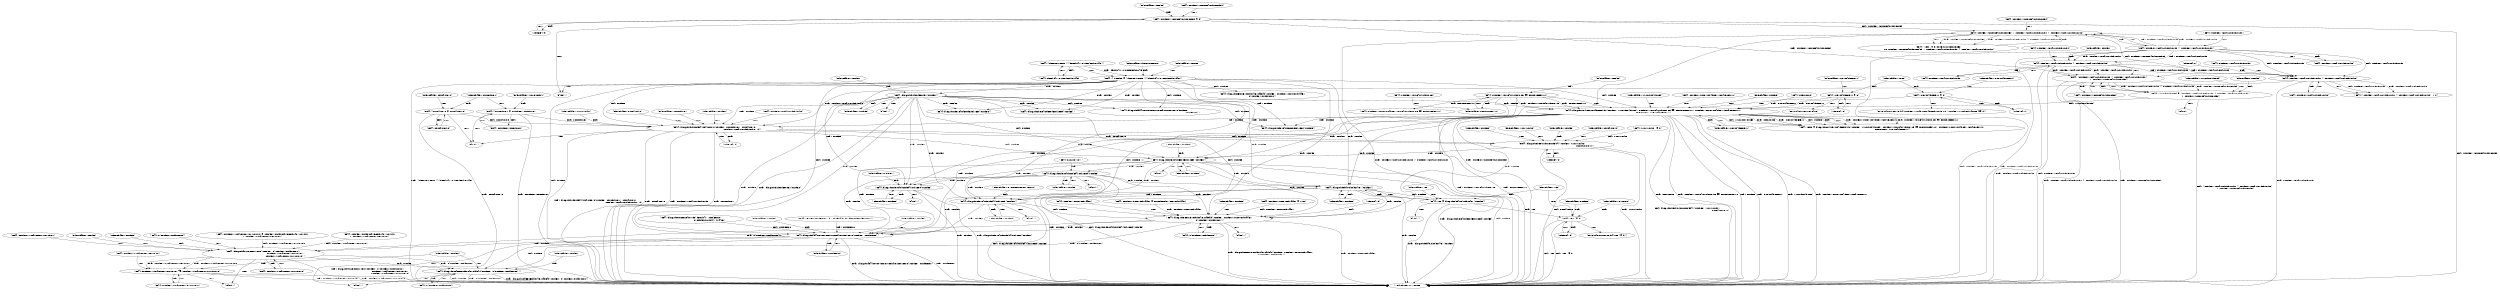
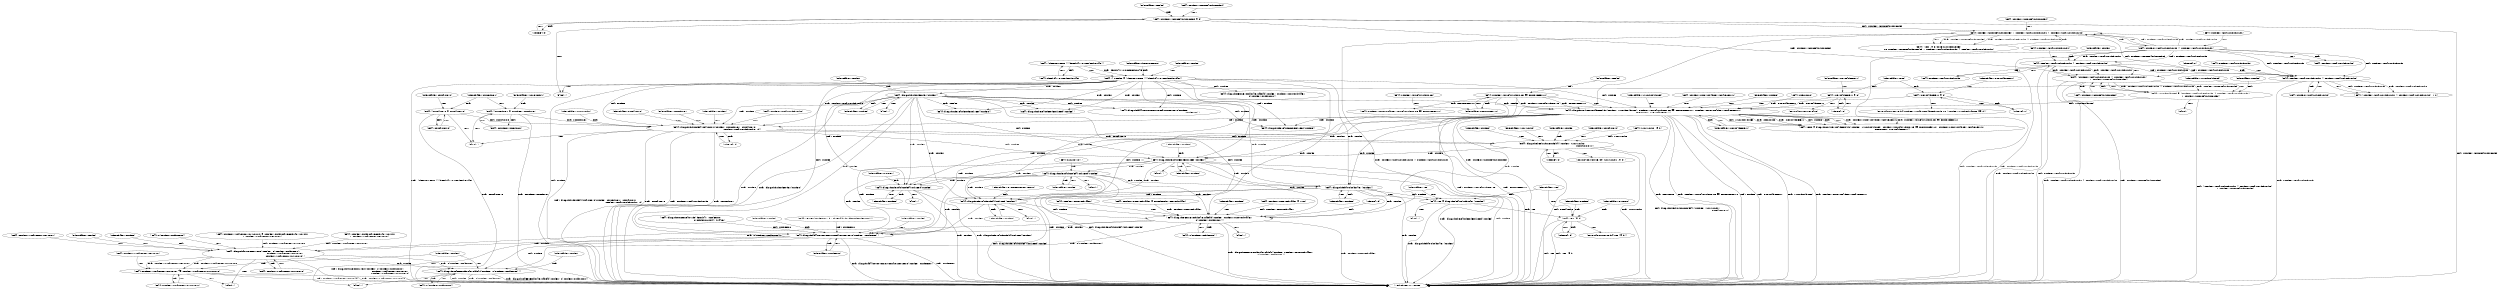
  digraph {
    fontname="DejaVu Sans Mono"
    node [fontname="DejaVu Sans Mono"]
    edge [fontname="DejaVu Sans Mono"]
    n1 [label="(Call,ih264d_init_deblk_tfr_ctxt(ps_dec, ps_pad_mgr, ps_tfr_cxt,\n                                           ps_dec->u2_frm_wd_in_mbs, 0))"]
    n2 [label="(Call,ih264d_check_mb_map_deblk(ps_dec, u4_num_mbs,\n                                                   ps_tfr_cxt,1))"]
    n3 [label="(Call,ih264d_signal_decode_thread(ps_dec))"]
    n4 [label="(Literal,0)"]
    n5 [label="(MethodReturn,WORD32)"]
    n6 [label="(Block,)"]
+   n7 [label="(ControlStructure,if(u4_num_mbs != 0))"]
    n8 [label="(Literal,1)"]
    n9 [label="(Call,ih264d_signal_bs_deblk_thread(ps_dec))"]
    n10 [label="(Call,ih264d_deblock_display(ps_dec))"]
    n11 [label="(Call,ih264d_signal_bs_deblk_thread(ps_dec))"]
    n12 [label="(Call,ih264d_get_next_display_field(ps_dec, ps_dec->ps_out_buffer,\n &(ps_dec->s_disp_op)))"]
    n13 [label="(Call,ih264d_fill_output_struct_from_context(ps_dec, ps_dec_op))"]
    n14 [label="(Call,ih264d_signal_bs_deblk_thread(ps_dec))"]
    n15 [label="(Identifier,ps_dec)"]
    n16 [label="(Block,)"]
    n17 [label="(Call,ih264d_init_decoder(ps_dec))"]
    n18 [label="(Call,ih264d_mark_err_slice_skip(ps_dec, num_mb_skipped, ps_dec->u1_nal_unit_type == IDR_SLICE_NAL, ps_dec->ps_cur_slice->u2_frame_num,\n &temp_poc, prev_slice_err))"]
    n19 [label="(Call,ih264d_signal_decode_thread(ps_dec))"]
    n20 [label="(Call,ih264d_signal_decode_thread(ps_dec))"]
    n21 [label="(Call,ih264d_fill_output_struct_from_context(ps_dec,\n                                                           ps_dec_op))"]
    n22 [label="(Call,ih264d_signal_decode_thread(ps_dec))"]
    n23 [label="(Identifier,ps_dec)"]
    n24 [label="(Block,)"]
    n25 [label="(Identifier,prev_slice_err)"]
    n26 [label="(Call,ret1 = ih264d_mark_err_slice_skip(ps_dec, num_mb_skipped, ps_dec->u1_nal_unit_type == IDR_SLICE_NAL, ps_dec->ps_cur_slice->u2_frame_num,\n &temp_poc, prev_slice_err))"]
    n27 [label="(Block,)"]
    n28 [label="(Identifier,ps_dec)"]
    n29 [label="(Call,ret = ih264d_deblock_display(ps_dec))"]
    n30 [label="(Identifier,ps_dec)"]
    n31 [label="(Identifier,ps_dec)"]
    n32 [label="(Block,)"]
    n33 [label="(Call,ih264d_format_convert(ps_dec, &(ps_dec->s_disp_op),\n                                  ps_dec->u4_fmt_conv_cur_row,\n                                  ps_dec->u4_fmt_conv_num_rows))"]
    n34 [label="(Call,ih264d_release_display_field(ps_dec, &(ps_dec->s_disp_op)))"]
    n35 [label="(Block,)"]
    n36 [label="(Call,&(ps_dec->s_disp_op))"]
    n37 [label="(Identifier,ps_dec_op)"]
    n38 [label="(Block,)"]
    n39 [label="(Call,* ps_dec = (dec_struct_t *)(dec_hdl->pv_codec_handle))"]
    n40 [label="(Call,ih264d_get_next_display_field(ps_dec, ps_dec->ps_out_buffer,\n &(ps_dec->s_disp_op)))"]
    n41 [label="(Block,)"]
    n42 [label="(Call,(dec_struct_t *)(dec_hdl->pv_codec_handle))"]
    n43 [label="(Call,dec_hdl->pv_codec_handle)"]
    n44 [label="(Call,num_mb_skipped = (ps_dec->u2_frm_ht_in_mbs * ps_dec->u2_frm_wd_in_mbs)\n - ps_dec->u2_total_mbs_coded)"]
    n45 [label="(Call,(ps_dec->u2_frm_ht_in_mbs * ps_dec->u2_frm_wd_in_mbs)\n - ps_dec->u2_total_mbs_coded)"]
    n46 [label="(Block,)"]
    n47 [label="(Call,ps_dec->u2_total_mbs_coded)"]
    n48 [label="(Call,ps_dec->u2_frm_ht_in_mbs * ps_dec->u2_frm_wd_in_mbs)"]
    n49 [label="(Call,ps_dec->u2_frm_wd_in_mbs * ps_dec->u2_frm_ht_in_mbs)"]
    n50 [label="(Call,ps_dec->u2_frm_wd_in_mbs)"]
    n51 [label="(Call,(ps_dec->u2_frm_wd_in_mbs * ps_dec->u2_frm_ht_in_mbs) - 1)"]
    n52 [label="(Call,ps_dec->u2_frm_ht_in_mbs)"]
    n53 [label="(Call,ps_dec->u2_frm_ht_in_mbs * ps_dec->u2_frm_wd_in_mbs)"]
    n54 [label="(Call,ps_dec->u2_total_mbs_coded < ps_dec->u2_frm_ht_in_mbs * ps_dec->u2_frm_wd_in_mbs)"]
    n55 [label="(Call,ps_dec->u2_frm_wd_in_mbs)"]
    n56 [label="(Call,(ret != IVD_MEM_ALLOC_FAILED)\n && ps_dec->u2_total_mbs_coded < ps_dec->u2_frm_ht_in_mbs * ps_dec->u2_frm_wd_in_mbs)"]
    n57 [label="(Call,ps_dec->u2_total_mbs_coded = 0)"]
    n58 [label="(Literal,0)"]
    n59 [label="(Call,ps_dec->u1_nal_unit_type == IDR_SLICE_NAL)"]
    n60 [label="(Call,ps_dec->ps_cur_slice->u1_nal_unit_type == IDR_SLICE_NAL)"]
    n61 [label="(Identifier,IDR_SLICE_NAL)"]
    n62 [label="(Call,prev_slice_err = 2)"]
    n63 [label="(Literal,2)"]
    n64 [label="(ControlStructure,else)"]
    n65 [label="(Call,prev_slice_err = 1)"]
    n66 [label="(Literal,1)"]
    n67 [label="(ControlStructure,if(ps_dec->u4_first_slice_in_pic && (ps_dec->u4_pic_buf_got == 0)))"]
    n68 [label="(Call,*ps_pad_mgr = &ps_dec->s_pad_mgr)"]
    n69 [label="(Call,&ps_dec->s_pad_mgr)"]
    n70 [label="(Call,*ps_tfr_cxt = &s_tfr_ctxt)"]
    n71 [label="(Call,&s_tfr_ctxt)"]
    n72 [label="(Block,)"]
    n73 [label="(Identifier,ps_dec)"]
    n74 [label="(Call,ret != 0)"]
    n75 [label="(Block,)"]
    n76 [label="(Literal,0)"]
    n77 [label="(ControlStructure,if(ret != 0))"]
    n78 [label="(Call,ps_dec->u4_fmt_conv_cur_row += ps_dec->u4_fmt_conv_num_rows)"]
    n79 [label="(Call,ps_dec->u4_fmt_conv_num_rows)"]
    n80 [label="(Block,)"]
    n81 [label="(Call,&(ps_dec->s_disp_op))"]
    n82 [label="(Call,ps_dec->u4_fmt_conv_num_rows)"]
    n83 [label="(Call,u4_num_mbs != 0)"]
    n84 [label="(Literal,1)"]
    n85 [label="(Identifier,ps_dec)"]
    n86 [label="(Identifier,ps_dec)"]
    n87 [label="(Call,ih264d_parse_nal_unit(dec_hdl, ps_dec_op,\n                              pu1_bitstrm_buf, buflen))"]
    n88 [label="(Identifier,ps_tfr_cxt)"]
    n89 [label="(Identifier,ps_dec)"]
    n90 [label="(Identifier,ret)"]
    n91 [label="(Identifier,ps_pad_mgr)"]
    n92 [label="(Identifier,ps_pad_mgr)"]
    n93 [label="(Identifier,IV_FAIL)"]
    n94 [label="(Identifier,num_mb_skipped)"]
    n95 [label="(Identifier,ps_tfr_cxt)"]
    n96 [label="(Call,ps_dec->u2_frm_ht_in_mbs)"]
    n97 [label="(Identifier,ps_dec)"]
    n98 [label="(Call,ps_dec->u2_frm_ht_in_mbs)"]
    n99 [label="(Identifier,u4_max_addr)"]
    n100 [label="(Identifier,ps_dec)"]
    n101 [label="(Identifier,ps_tfr_cxt)"]
    n102 [label="(Identifier,ret)"]
    n103 [label="(Literal,0)"]
    n104 [label="(Identifier,ps_dec)"]
    n105 [label="(Identifier,u4_num_mbs)"]
    n106 [label="(Call,ps_dec->u2_total_mbs_coded)"]
    n107 [label="(Identifier,ps_dec)"]
    n108 [label="(Identifier,ps_dec)"]
    n109 [label="(Identifier,prev_slice_err)"]
    n110 [label="(Identifier,ps_dec)"]
    n111 [label="(Identifier,ps_dec)"]
    n112 [label="(Identifier,ps_dec)"]
    n113 [label="(Call,DATA_SYNC())"]
    n114 [label="(Call,ps_dec->u4_fmt_conv_cur_row)"]
    n115 [label="(Identifier,ps_dec)"]
    n116 [label="(Call,&(ps_dec->s_disp_op))"]
    n117 [label="(Identifier,ps_dec)"]
    n118 [label="(Identifier,ps_dec)"]
    n119 [label="(Identifier,ps_dec)"]
    n120 [label="(Identifier,ps_dec)"]
    n121 [label="(Identifier,IV_FAIL)"]
    n122 [label="(Call,ps_dec->u2_frm_wd_in_mbs)"]
    n123 [label="(Call,ps_dec->u4_fmt_conv_num_rows = ps_dec->s_disp_frame_info.u4_y_ht\n - ps_dec->u4_fmt_conv_cur_row)"]
    n124 [label="(Call,ps_dec->u1_nal_unit_type)"]
    n125 [label="(Identifier,IVD_DECODE_FRAME_OUT)"]
    n126 [label="(Call,&temp_poc)"]
    n127 [label="(Call,ps_dec->u2_frm_wd_in_mbs)"]
    n128 [label="(Call,ps_dec->ps_out_buffer)"]
    n129 [label="(Call,ps_dec->s_disp_frame_info.u4_y_ht\n - ps_dec->u4_fmt_conv_cur_row)"]
    n130 [label="(Call,ps_dec->ps_out_buffer = &ps_dec_ip->s_out_buffer)"]
    n131 [label="(Identifier,prev_slice_err)"]
    n132 [label="(Identifier,ret1)"]
    n133 [label="(Identifier,i4_err_status)"]
    n134 [label="(Identifier,ps_dec)"]
    n135 [label="(Identifier,u4_num_mbs)"]
    n136 [label="(Call,memset(ps_dec_op, 0, sizeof(ivd_video_decode_op_t)))"]
    n137 [label="(Identifier,num_mb_skipped)"]
    n138 [label="(Call,ps_dec->ps_cur_slice->u2_frame_num)"]
    n139 [label="(Call,ps_dec->u2_total_mbs_coded)"]
    n140 [label="(Call,ps_dec->u4_fmt_conv_cur_row)"]
    n141 [label="(Identifier,ps_dec)"]
    n142 [label="(Identifier,ps_dec)"]
    n143 [label="(Call,ps_dec->ps_out_buffer = NULL)"]
    n1 -> n2 [label="DDG: ps_dec"]
    n1 -> n2 [label="DDG: ps_tfr_cxt"]
    n1 -> n3 [label="DDG: ps_dec"]
    n1 -> n4 [label="CFG: "]
    n1 -> n5 [label="DDG: ih264d_init_deblk_tfr_ctxt(ps_dec, ps_pad_mgr, ps_tfr_cxt,\n                                           ps_dec->u2_frm_wd_in_mbs, 0)"]
    n1 -> n5 [label="DDG: ps_pad_mgr"]
    n1 -> n5 [label="DDG: ps_tfr_cxt"]
    n1 -> n5 [label="DDG: ps_dec->u2_frm_wd_in_mbs"]
    n1 -> n6 [label="AST: "]
    n2 -> n3 [label="DDG: ps_dec"]
    n2 -> n5 [label="DDG: u4_num_mbs"]
    n2 -> n5 [label="DDG: ih264d_check_mb_map_deblk(ps_dec, u4_num_mbs,\n                                                   ps_tfr_cxt,1)"]
    n2 -> n5 [label="DDG: ps_tfr_cxt"]
+   n2 -> n7 [label="AST: "]
    n2 -> n8 [label="CFG: "]
    n3 -> n5 [label="DDG: ps_dec"]
    n3 -> n5 [label="DDG: ih264d_signal_decode_thread(ps_dec)"]
    n3 -> n9 [label="DDG: ps_dec"]
    n3 -> n10 [label="DDG: ps_dec"]
    n3 -> n11 [label="DDG: ps_dec"]
    n3 -> n12 [label="DDG: ps_dec"]
    n3 -> n13 [label="DDG: ps_dec"]
    n3 -> n14 [label="DDG: ps_dec"]
    n3 -> n15 [label="CFG: "]
    n3 -> n16 [label="AST: "]
    n4 -> n1 [label="AST: "]
    n8 -> n2 [label="AST: "]
    n9 -> n5 [label="DDG: ps_dec"]
    n9 -> n5 [label="DDG: ih264d_signal_bs_deblk_thread(ps_dec)"]
    n9 -> n27 [label="AST: "]
    n9 -> n28 [label="CFG: "]
    n10 -> n5 [label="DDG: ps_dec"]
    n10 -> n11 [label="DDG: ps_dec"]
    n10 -> n12 [label="DDG: ps_dec"]
    n10 -> n13 [label="DDG: ps_dec"]
    n10 -> n29 [label="AST: "]
    n10 -> n29 [label="DDG: ps_dec"]
    n10 -> n30 [label="CFG: "]
    n11 -> n5 [label="DDG: ih264d_signal_bs_deblk_thread(ps_dec)"]
    n11 -> n12 [label="DDG: ps_dec"]
    n11 -> n13 [label="DDG: ps_dec"]
    n11 -> n31 [label="CFG: "]
    n11 -> n32 [label="AST: "]
    n12 -> n5 [label="DDG: ps_dec->ps_out_buffer"]
    n12 -> n5 [label="DDG: ih264d_get_next_display_field(ps_dec, ps_dec->ps_out_buffer,\n &(ps_dec->s_disp_op))"]
    n12 -> n13 [label="DDG: ps_dec"]
    n12 -> n33 [label="DDG: &(ps_dec->s_disp_op)"]
    n12 -> n34 [label="DDG: &(ps_dec->s_disp_op)"]
    n12 -> n35 [label="AST: "]
    n12 -> n36 [label="CFG: "]
    n13 -> n5 [label="DDG: ih264d_fill_output_struct_from_context(ps_dec, ps_dec_op)"]
    n13 -> n5 [label="DDG: ps_dec_op"]
    n13 -> n33 [label="DDG: ps_dec"]
    n13 -> n34 [label="DDG: ps_dec"]
    n13 -> n37 [label="CFG: "]
    n13 -> n38 [label="AST: "]
    n14 -> n5 [label="DDG: ps_dec"]
    n14 -> n5 [label="DDG: ih264d_signal_bs_deblk_thread(ps_dec)"]
    n14 -> n9 [label="DDG: ps_dec"]
    n14 -> n10 [label="DDG: ps_dec"]
    n14 -> n11 [label="DDG: ps_dec"]
    n14 -> n12 [label="DDG: ps_dec"]
    n14 -> n13 [label="DDG: ps_dec"]
    n14 -> n72 [label="AST: "]
    n14 -> n73 [label="CFG: "]
    n15 -> n3 [label="AST: "]
    n17 -> n1 [label="DDG: ps_dec"]
    n17 -> n3 [label="DDG: ps_dec"]
    n17 -> n5 [label="DDG: ps_dec"]
    n17 -> n5 [label="DDG: ih264d_init_decoder(ps_dec)"]
    n17 -> n9 [label="DDG: ps_dec"]
    n17 -> n10 [label="DDG: ps_dec"]
    n17 -> n11 [label="DDG: ps_dec"]
    n17 -> n12 [label="DDG: ps_dec"]
    n17 -> n13 [label="DDG: ps_dec"]
    n17 -> n18 [label="DDG: ps_dec"]
    n17 -> n19 [label="DDG: ps_dec"]
    n17 -> n20 [label="DDG: ps_dec"]
    n17 -> n21 [label="DDG: ps_dec"]
    n17 -> n22 [label="DDG: ps_dec"]
    n17 -> n23 [label="CFG: "]
    n17 -> n24 [label="AST: "]
    n18 -> n1 [label="DDG: ps_dec"]
    n18 -> n3 [label="DDG: ps_dec"]
    n18 -> n5 [label="DDG: num_mb_skipped"]
    n18 -> n5 [label="DDG: ps_dec->ps_cur_slice->u2_frame_num"]
    n18 -> n5 [label="DDG: &temp_poc"]
    n18 -> n5 [label="DDG: ps_dec->u1_nal_unit_type == IDR_SLICE_NAL"]
    n18 -> n5 [label="DDG: ps_dec"]
    n18 -> n5 [label="DDG: prev_slice_err"]
    n18 -> n9 [label="DDG: ps_dec"]
    n18 -> n10 [label="DDG: ps_dec"]
    n18 -> n11 [label="DDG: ps_dec"]
    n18 -> n12 [label="DDG: ps_dec"]
    n18 -> n13 [label="DDG: ps_dec"]
    n18 -> n19 [label="DDG: ps_dec"]
    n18 -> n25 [label="CFG: "]
    n18 -> n26 [label="AST: "]
    n18 -> n26 [label="DDG: ps_dec->ps_cur_slice->u2_frame_num"]
    n18 -> n26 [label="DDG: ps_dec->u1_nal_unit_type == IDR_SLICE_NAL"]
    n18 -> n26 [label="DDG: num_mb_skipped"]
    n18 -> n26 [label="DDG: &temp_poc"]
    n18 -> n26 [label="DDG: prev_slice_err"]
    n18 -> n26 [label="DDG: ps_dec"]
    n23 -> n17 [label="AST: "]
    n25 -> n18 [label="AST: "]
    n26 -> n18 [label="CFG: "]
    n28 -> n9 [label="AST: "]
    n29 -> n5 [label="DDG: ih264d_deblock_display(ps_dec)"]
-   n29 -> n10 [label="CFG: "]
    n29 -> n74 [label="DDG: ret"]
    n29 -> n75 [label="AST: "]
    n30 -> n10 [label="AST: "]
    n31 -> n11 [label="AST: "]
    n33 -> n5 [label="DDG: ih264d_format_convert(ps_dec, &(ps_dec->s_disp_op),\n                                  ps_dec->u4_fmt_conv_cur_row,\n                                  ps_dec->u4_fmt_conv_num_rows)"]
    n33 -> n34 [label="DDG: ps_dec"]
    n33 -> n34 [label="DDG: &(ps_dec->s_disp_op)"]
    n33 -> n78 [label="DDG: ps_dec->u4_fmt_conv_num_rows"]
    n33 -> n78 [label="DDG: ps_dec->u4_fmt_conv_cur_row"]
    n33 -> n79 [label="CFG: "]
    n33 -> n80 [label="AST: "]
    n34 -> n5 [label="DDG: ih264d_release_display_field(ps_dec, &(ps_dec->s_disp_op))"]
    n34 -> n5 [label="DDG: ps_dec"]
    n34 -> n5 [label="DDG: &(ps_dec->s_disp_op)"]
    n34 -> n38 [label="AST: "]
    n34 -> n81 [label="CFG: "]
    n36 -> n12 [label="AST: "]
    n37 -> n13 [label="AST: "]
    n39 -> n1 [label="DDG: ps_dec"]
    n39 -> n3 [label="DDG: ps_dec"]
    n39 -> n5 [label="DDG: (dec_struct_t *)(dec_hdl->pv_codec_handle)"]
    n39 -> n5 [label="DDG: ps_dec"]
    n39 -> n9 [label="DDG: ps_dec"]
    n39 -> n10 [label="DDG: ps_dec"]
    n39 -> n11 [label="DDG: ps_dec"]
    n39 -> n12 [label="DDG: ps_dec"]
    n39 -> n13 [label="DDG: ps_dec"]
    n39 -> n17 [label="DDG: ps_dec"]
    n39 -> n18 [label="DDG: ps_dec"]
    n39 -> n19 [label="DDG: ps_dec"]
    n39 -> n20 [label="DDG: ps_dec"]
    n39 -> n21 [label="DDG: ps_dec"]
    n39 -> n22 [label="DDG: ps_dec"]
    n39 -> n40 [label="DDG: ps_dec"]
    n39 -> n41 [label="AST: "]
    n42 -> n39 [label="AST: "]
    n42 -> n39 [label="DDG: dec_hdl->pv_codec_handle"]
    n42 -> n43 [label="CFG: "]
    n43 -> n42 [label="AST: "]
    n44 -> n5 [label="DDG: (ps_dec->u2_frm_ht_in_mbs * ps_dec->u2_frm_wd_in_mbs)\n - ps_dec->u2_total_mbs_coded"]
    n44 -> n18 [label="DDG: num_mb_skipped"]
    n44 -> n45 [label="CFG: "]
    n44 -> n46 [label="AST: "]
    n45 -> n5 [label="DDG: ps_dec->u2_frm_ht_in_mbs * ps_dec->u2_frm_wd_in_mbs"]
    n45 -> n5 [label="DDG: ps_dec->u2_total_mbs_coded"]
    n45 -> n44 [label="AST: "]
    n45 -> n44 [label="DDG: ps_dec->u2_frm_ht_in_mbs * ps_dec->u2_frm_wd_in_mbs"]
    n45 -> n44 [label="DDG: ps_dec->u2_total_mbs_coded"]
    n45 -> n47 [label="CFG: "]
    n47 -> n45 [label="AST: "]
    n48 -> n5 [label="DDG: ps_dec->u2_frm_ht_in_mbs"]
    n48 -> n5 [label="DDG: ps_dec->u2_frm_wd_in_mbs"]
    n48 -> n45 [label="AST: "]
    n48 -> n45 [label="DDG: ps_dec->u2_frm_ht_in_mbs"]
    n48 -> n45 [label="DDG: ps_dec->u2_frm_wd_in_mbs"]
    n48 -> n49 [label="DDG: ps_dec->u2_frm_wd_in_mbs"]
    n48 -> n49 [label="DDG: ps_dec->u2_frm_ht_in_mbs"]
    n48 -> n50 [label="CFG: "]
    n49 -> n1 [label="DDG: ps_dec->u2_frm_wd_in_mbs"]
    n49 -> n5 [label="DDG: ps_dec->u2_frm_ht_in_mbs"]
    n49 -> n51 [label="AST: "]
    n49 -> n51 [label="DDG: ps_dec->u2_frm_wd_in_mbs"]
    n49 -> n51 [label="DDG: ps_dec->u2_frm_ht_in_mbs"]
    n49 -> n52 [label="CFG: "]
    n50 -> n48 [label="AST: "]
    n52 -> n49 [label="AST: "]
    n53 -> n5 [label="DDG: ps_dec->u2_frm_ht_in_mbs"]
    n53 -> n5 [label="DDG: ps_dec->u2_frm_wd_in_mbs"]
    n53 -> n48 [label="DDG: ps_dec->u2_frm_ht_in_mbs"]
    n53 -> n48 [label="DDG: ps_dec->u2_frm_wd_in_mbs"]
    n53 -> n49 [label="DDG: ps_dec->u2_frm_wd_in_mbs"]
    n53 -> n49 [label="DDG: ps_dec->u2_frm_ht_in_mbs"]
    n53 -> n54 [label="AST: "]
    n53 -> n54 [label="DDG: ps_dec->u2_frm_ht_in_mbs"]
    n53 -> n54 [label="DDG: ps_dec->u2_frm_wd_in_mbs"]
    n53 -> n55 [label="CFG: "]
    n54 -> n5 [label="DDG: ps_dec->u2_total_mbs_coded"]
    n54 -> n5 [label="DDG: ps_dec->u2_frm_ht_in_mbs * ps_dec->u2_frm_wd_in_mbs"]
    n54 -> n45 [label="DDG: ps_dec->u2_total_mbs_coded"]
    n54 -> n53 [label="CFG: "]
    n54 -> n56 [label="AST: "]
    n54 -> n56 [label="DDG: ps_dec->u2_total_mbs_coded"]
    n54 -> n56 [label="DDG: ps_dec->u2_frm_ht_in_mbs * ps_dec->u2_frm_wd_in_mbs"]
    n55 -> n53 [label="AST: "]
    n56 -> n54 [label="CFG: "]
    n57 -> n5 [label="DDG: ps_dec->u2_total_mbs_coded"]
    n57 -> n41 [label="AST: "]
    n57 -> n45 [label="DDG: ps_dec->u2_total_mbs_coded"]
    n57 -> n54 [label="DDG: ps_dec->u2_total_mbs_coded"]
    n57 -> n58 [label="CFG: "]
    n58 -> n57 [label="AST: "]
    n59 -> n5 [label="DDG: IDR_SLICE_NAL"]
    n59 -> n5 [label="DDG: ps_dec->u1_nal_unit_type"]
    n59 -> n18 [label="AST: "]
    n59 -> n18 [label="DDG: ps_dec->u1_nal_unit_type"]
    n59 -> n18 [label="DDG: IDR_SLICE_NAL"]
    n59 -> n60 [label="DDG: IDR_SLICE_NAL"]
    n59 -> n61 [label="CFG: "]
    n61 -> n59 [label="AST: "]
    n62 -> n18 [label="DDG: prev_slice_err"]
    n62 -> n63 [label="CFG: "]
    n62 -> n64 [label="AST: "]
    n63 -> n62 [label="AST: "]
    n65 -> n18 [label="DDG: prev_slice_err"]
    n65 -> n66 [label="CFG: "]
    n65 -> n67 [label="AST: "]
    n66 -> n65 [label="AST: "]
    n68 -> n1 [label="DDG: ps_pad_mgr"]
    n68 -> n5 [label="DDG: &ps_dec->s_pad_mgr"]
    n68 -> n6 [label="AST: "]
    n68 -> n69 [label="CFG: "]
    n69 -> n68 [label="AST: "]
    n70 -> n1 [label="DDG: ps_tfr_cxt"]
    n70 -> n5 [label="DDG: &s_tfr_ctxt"]
    n70 -> n6 [label="AST: "]
    n70 -> n71 [label="CFG: "]
    n71 -> n70 [label="AST: "]
    n73 -> n14 [label="AST: "]
    n74 -> n5 [label="DDG: ret"]
    n74 -> n5 [label="DDG: ret != 0"]
    n74 -> n76 [label="CFG: "]
    n74 -> n77 [label="AST: "]
    n76 -> n74 [label="AST: "]
    n78 -> n5 [label="DDG: ps_dec->u4_fmt_conv_cur_row"]
    n78 -> n5 [label="DDG: ps_dec->u4_fmt_conv_num_rows"]
    n78 -> n80 [label="AST: "]
    n78 -> n82 [label="CFG: "]
    n79 -> n33 [label="AST: "]
    n81 -> n34 [label="AST: "]
    n82 -> n78 [label="AST: "]
    n83 -> n2 [label="DDG: u4_num_mbs"]
    n84 -> n49 [label="CFG: "]
    n85 -> n34 [label="AST: "]
    n85 -> n78 [label="CFG: "]
    n86 -> n48 [label="CFG: "]
    n87 -> n13 [label="DDG: ps_dec_op"]
    n88 -> n1 [label="AST: "]
    n89 -> n2 [label="AST: "]
    n90 -> n29 [label="CFG: "]
    n90 -> n74 [label="AST: "]
    n91 -> n1 [label="AST: "]
    n92 -> n68 [label="AST: "]
    n92 -> n70 [label="CFG: "]
    n93 -> n9 [label="CFG: "]
    n94 -> n44 [label="AST: "]
    n95 -> n2 [label="AST: "]
    n96 -> n53 [label="AST: "]
    n97 -> n18 [label="AST: "]
    n98 -> n48 [label="AST: "]
    n99 -> n68 [label="CFG: "]
    n100 -> n33 [label="CFG: "]
    n101 -> n70 [label="AST: "]
    n102 -> n29 [label="AST: "]
    n103 -> n12 [label="CFG: "]
    n104 -> n57 [label="CFG: "]
    n105 -> n2 [label="AST: "]
    n106 -> n54 [label="AST: "]
    n107 -> n39 [label="AST: "]
    n108 -> n17 [label="CFG: "]
    n109 -> n62 [label="AST: "]
    n110 -> n13 [label="AST: "]
    n111 -> n74 [label="CFG: "]
    n112 -> n3 [label="CFG: "]
    n113 -> n14 [label="CFG: "]
    n114 -> n78 [label="AST: "]
    n115 -> n1 [label="AST: "]
    n116 -> n33 [label="AST: "]
    n117 -> n59 [label="CFG: "]
    n118 -> n13 [label="CFG: "]
    n119 -> n34 [label="CFG: "]
    n120 -> n44 [label="CFG: "]
    n121 -> n74 [label="CFG: "]
    n122 -> n49 [label="AST: "]
    n123 -> n33 [label="DDG: ps_dec->u4_fmt_conv_num_rows"]
    n124 -> n61 [label="AST: "]
    n125 -> n11 [label="CFG: "]
    n126 -> n18 [label="AST: "]
    n127 -> n1 [label="AST: "]
    n128 -> n12 [label="AST: "]
    n129 -> n33 [label="DDG: ps_dec->u4_fmt_conv_cur_row"]
    n130 -> n12 [label="DDG: ps_dec->ps_out_buffer"]
    n131 -> n65 [label="AST: "]
    n132 -> n62 [label="CFG: "]
    n132 -> n65 [label="CFG: "]
    n133 -> n39 [label="CFG: "]
    n134 -> n12 [label="AST: "]
    n135 -> n1 [label="CFG: "]
    n136 -> n13 [label="DDG: ps_dec_op"]
    n137 -> n18 [label="AST: "]
    n138 -> n18 [label="AST: "]
    n139 -> n57 [label="AST: "]
    n140 -> n33 [label="AST: "]
    n141 -> n2 [label="CFG: "]
    n142 -> n33 [label="AST: "]
    n143 -> n12 [label="DDG: ps_dec->ps_out_buffer"]
  }
